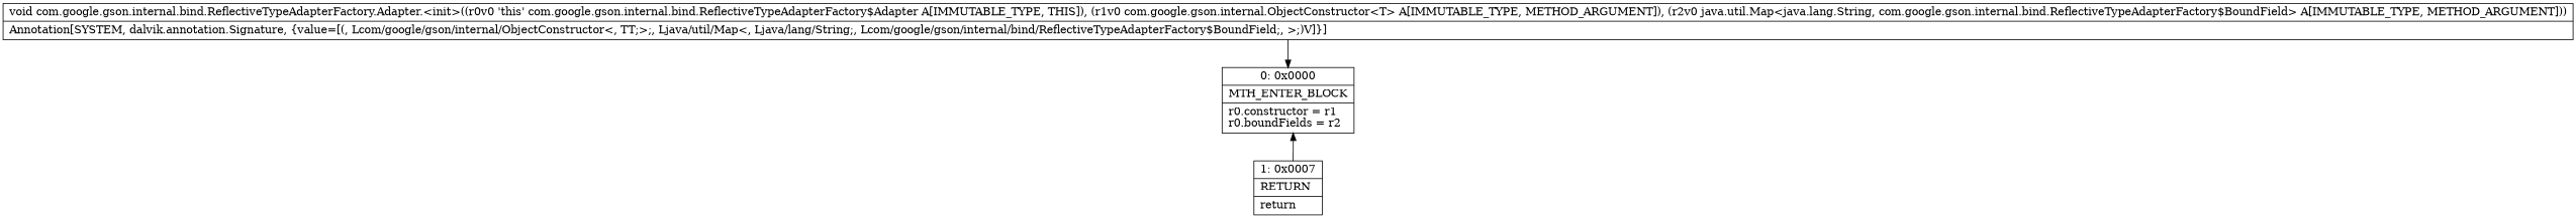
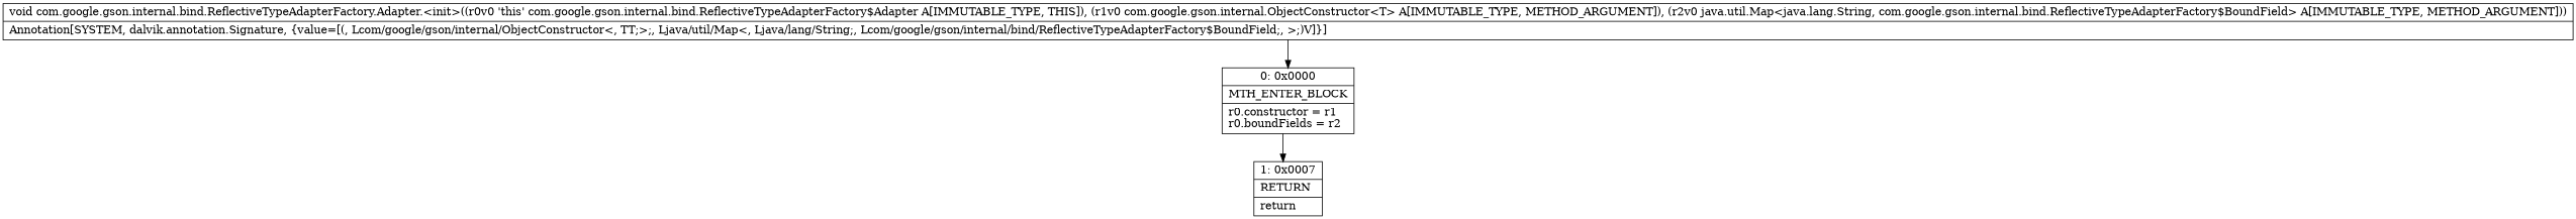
  digraph {
    node [shape=record]
    n1 [label="{0\:\ 0x0000|MTH_ENTER_BLOCK\l|r0.constructor = r1\lr0.boundFields = r2\l}"]
    n2 [label="{1\:\ 0x0007|RETURN\l|return\l}"]
    n3 [label="{void com.google.gson.internal.bind.ReflectiveTypeAdapterFactory.Adapter.\<init\>((r0v0 'this' com.google.gson.internal.bind.ReflectiveTypeAdapterFactory$Adapter A[IMMUTABLE_TYPE, THIS]), (r1v0 com.google.gson.internal.ObjectConstructor\<T\> A[IMMUTABLE_TYPE, METHOD_ARGUMENT]), (r2v0 java.util.Map\<java.lang.String, com.google.gson.internal.bind.ReflectiveTypeAdapterFactory$BoundField\> A[IMMUTABLE_TYPE, METHOD_ARGUMENT]))  | Annotation[SYSTEM, dalvik.annotation.Signature, \{value=[(, Lcom\/google\/gson\/internal\/ObjectConstructor\<, TT;\>;, Ljava\/util\/Map\<, Ljava\/lang\/String;, Lcom\/google\/gson\/internal\/bind\/ReflectiveTypeAdapterFactory$BoundField;, \>;)V]\}]\l}"]
-   n2 -> n1
+   n1 -> n2
    n3 -> n1
  }
